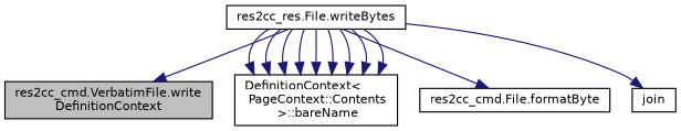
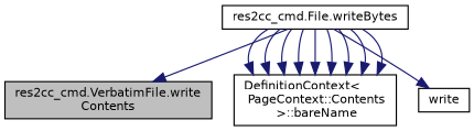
  digraph {
    rankdir=TB
    node [color=black fillcolor=white fontname=Helvetica fontsize=10 shape=record style=filled]
    edge [color=midnightblue fontname=Helvetica fontsize=10 labelfontname=Helvetica labelfontsize=10 style=solid]
-   n1 [fillcolor=grey75 fontcolor=black height=0.2 label="res2cc_cmd.VerbatimFile.write\lDefinitionContext" width=0.4]
-   n2 [height=0.2 label="res2cc_res.File.writeBytes" width=0.4]
+   n1 [fillcolor=grey75 fontcolor=black height=0.2 label="res2cc_cmd.VerbatimFile.write\lContents" width=0.4]
+   n2 [height=0.2 label="res2cc_cmd.File.writeBytes" width=0.4]
    n3 [height=0.2 label="DefinitionContext\<\l PageContext::Contents\l \>::bareName" width=0.4]
-   n4 [height=0.2 label="res2cc_cmd.File.formatByte" width=0.4]
-   n5 [height=0.2 label=join width=0.4]
+   n5 [height=0.2 label=write width=0.4]
    n2 -> n1
    n2 -> n3
    n2 -> n3
    n2 -> n3
    n2 -> n3
    n2 -> n3
    n2 -> n3
    n2 -> n3
    n2 -> n3
    n2 -> n3
-   n2 -> n4
    n2 -> n5
  }
